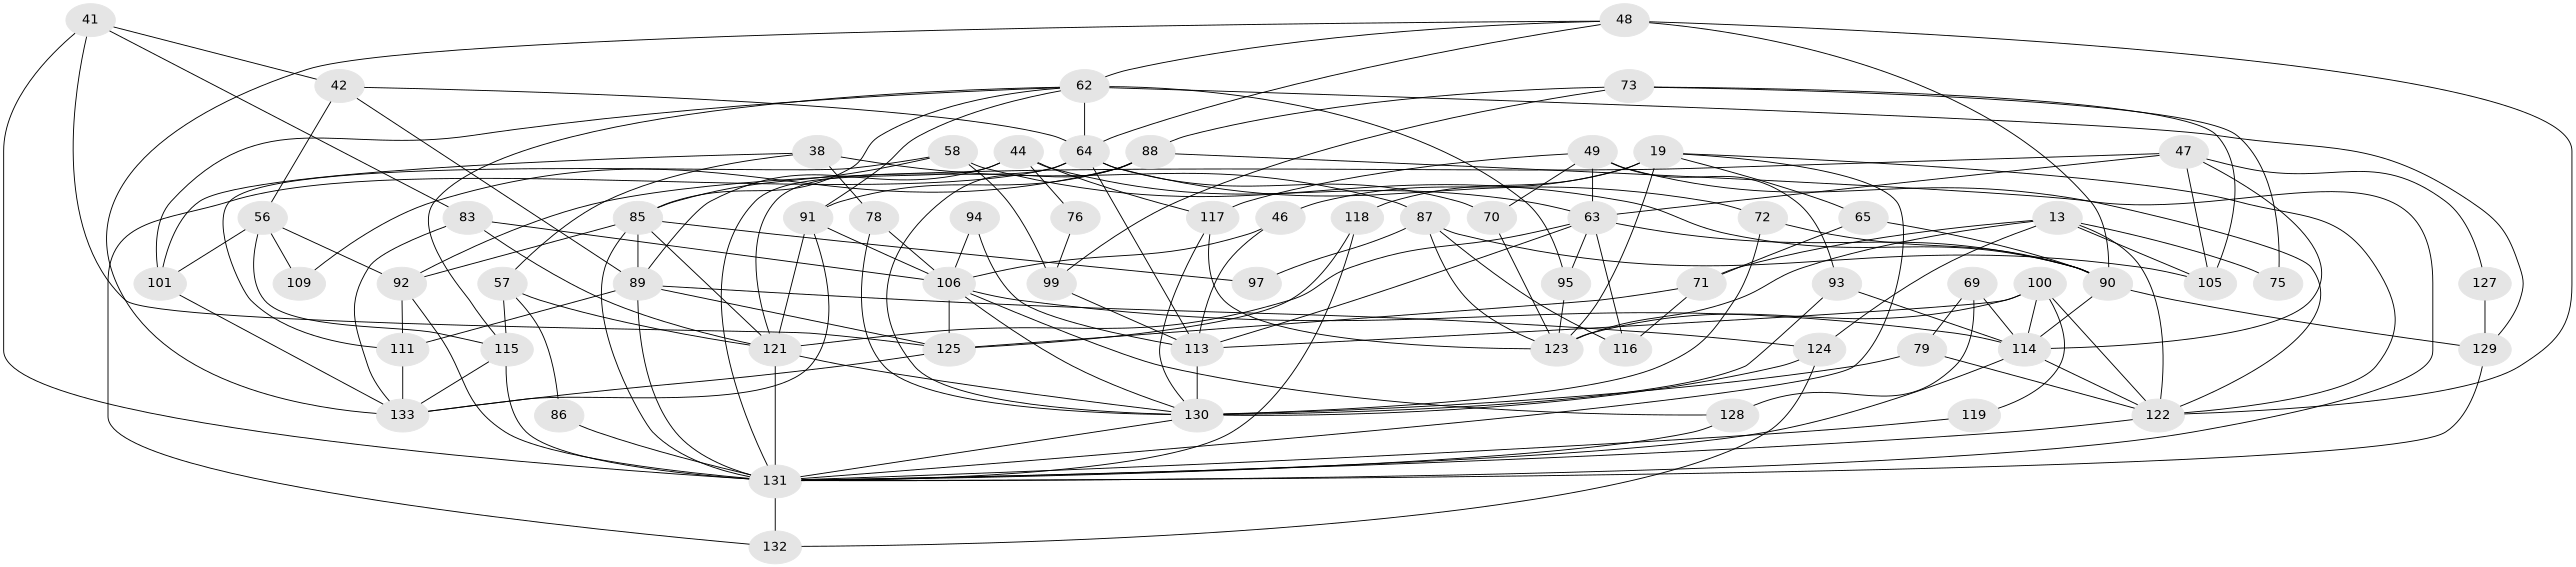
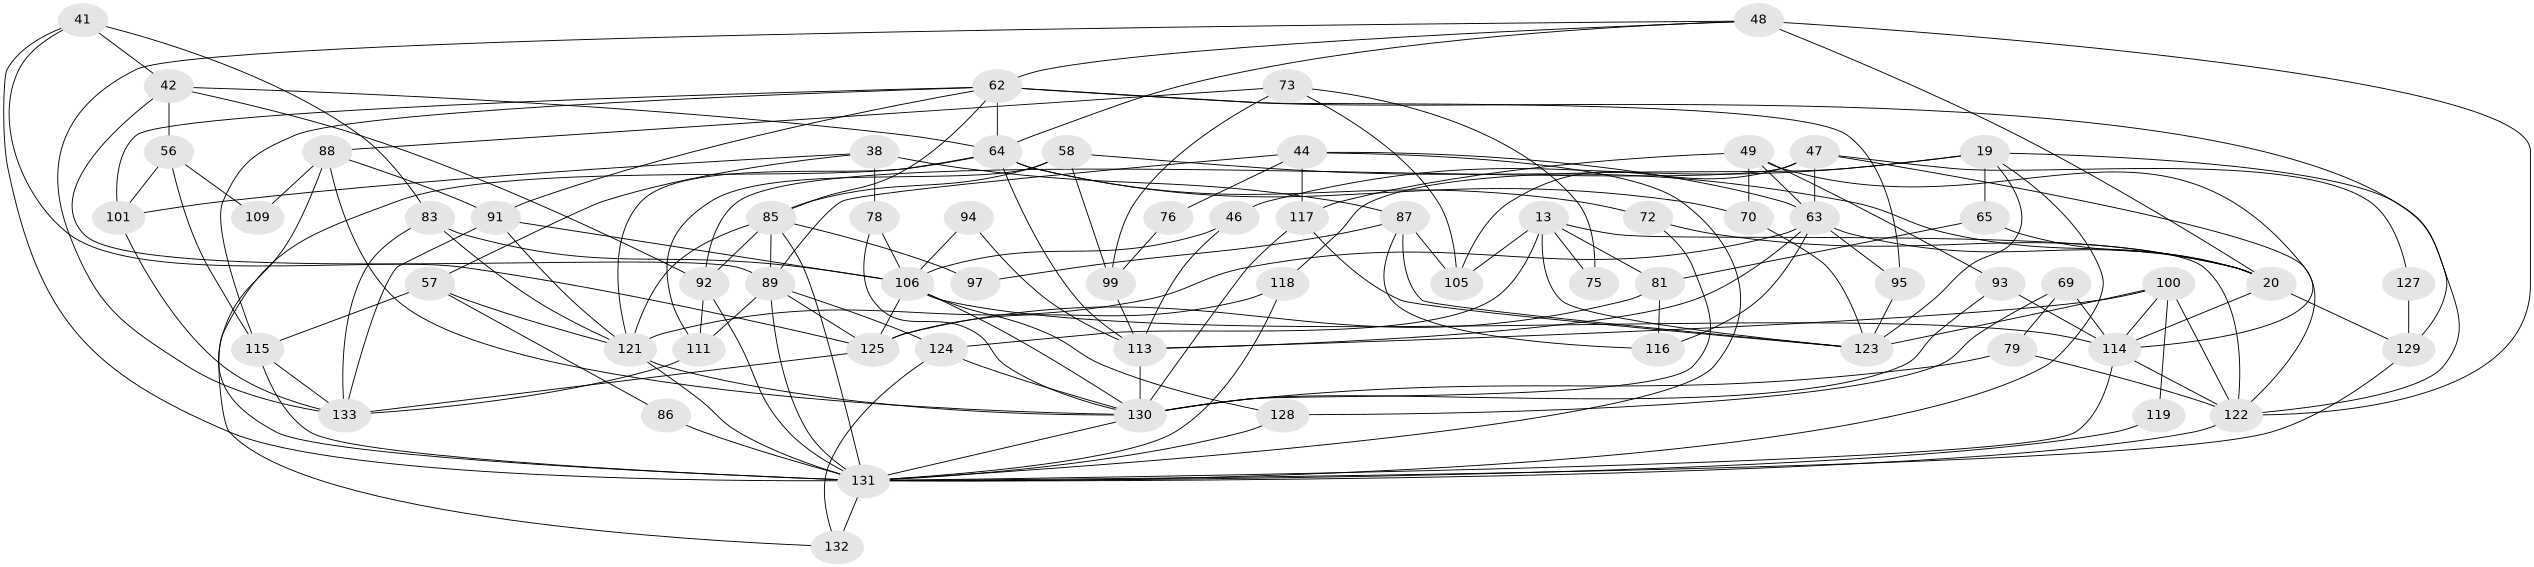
  graph {
    fontname="DejaVu Sans"
    node [color=gray90 fontname="DejaVu Sans" style=filled]
    edge [fontname="DejaVu Sans"]
    13 [super="+11"]
-   71
+   71 [label=81]
    75
    105
    122 [super="+112"]
    123 [super="+59"]
    124 [super="+54"]
    125 [super="+39"]
    116
    131 [super="+110+66+120+36"]
    132
    130 [super="+26+126+103"]
    19
    46
    65
    118 [super="+68"]
    n17 [label=106 super="+104+40"]
    113 [super="+22+106"]
-   90 [super="+80+74"]
+   90 [super="+80+74" label=20]
    38
    57
    78
    87 [super="+67"]
    101 [super="+1"]
    115 [super="+16"]
    86
    121 [super="+98+108"]
    97
    133 [super="+60"]
    41
    42
    83
    56
    64 [super="+45+35"]
    89 [super="+53+8"]
    92 [super="+52"]
    109
    70
    72 [super="+20"]
    111
    44 [super="+4+24"]
    63 [super="+3+55"]
    76
    117
    95
    99
    114 [super="+23+84"]
    128
    47
    127
    129 [super="+37"]
    48 [super="+10"]
    62 [super="+15"]
    85 [super="+82"]
    91
    49 [super="+29"]
    93
    58
    69
    79
    73
    88 [super="+61"]
    94
    100
    119
    13 -- 71
    13 -- 75 [weight=2]
    13 -- 105
    13 -- 122
    13 -- 123
    13 -- 124
    71 -- 125
    71 -- 116
    122 -- 131
    124 -- 132
    124 -- 130
    125 -- 133 [weight=2]
    131 -- 132 [weight=2]
    130 -- 131 [weight=2]
    19 -- 122
    19 -- 123
    19 -- 131
    19 -- 46
    19 -- 65
    19 -- 118 [weight=2]
    46 -- n17
    46 -- 113
    65 -- 71
    65 -- 90
    118 -- 125
    118 -- 131
    n17 -- 125
    n17 -- 130
    n17 -- 114
    n17 -- 128
    113 -- 130 [weight=2]
    90 -- 114 [weight=2]
    90 -- 129 [weight=2]
    38 -- 57
    38 -- 78
    38 -- 87 [weight=2]
    38 -- 101
    57 -- 115
    57 -- 86
    57 -- 121
    78 -- 130
    78 -- n17
    87 -- 105
    87 -- 123
    87 -- 116
    87 -- 97
    101 -- 133
    115 -- 131
    115 -- 133
    86 -- 131 [weight=3]
    121 -- 131 [weight=5]
    121 -- 130 [weight=2]
    41 -- 125
    41 -- 131
    41 -- 42
    41 -- 83
    42 -- 56
    42 -- 64
    42 -- 89
    83 -- n17
    83 -- 121
    83 -- 133
    56 -- 101
    56 -- 115 [weight=2]
-   56 -- 92
+   42 -- 92
    56 -- 109
    64 -- 132
    64 -- 113
    64 -- 121 [weight=2]
    64 -- 70
    64 -- 72
    89 -- 124
    89 -- 125
    89 -- 131
    89 -- 111
    92 -- 131 [weight=2]
    92 -- 111
    70 -- 123
    72 -- 130
    72 -- 90
    111 -- 133
    44 -- 131
    44 -- 89
    44 -- 63
    44 -- 76
    44 -- 117 [weight=2]
    63 -- 116
    63 -- 113 [weight=2]
    63 -- 90 [weight=2]
    63 -- 121
    63 -- 95
    76 -- 99
    117 -- 123
    117 -- 130
    95 -- 123
    99 -- 113
    114 -- 122
    114 -- 131 [weight=3]
    128 -- 131 [weight=2]
    47 -- 105
    47 -- 92
    47 -- 63 [weight=2]
    47 -- 114
    47 -- 127
    127 -- 129
    129 -- 131
    48 -- 122 [weight=2]
    48 -- 90 [weight=2]
    48 -- 133
    48 -- 64
    48 -- 62 [weight=2]
    62 -- 101
    62 -- 115
    62 -- 64
    62 -- 95
    62 -- 129
    62 -- 85
    62 -- 91
    85 -- 131
    85 -- 121
    85 -- 97
    85 -- 89 [weight=2]
    85 -- 92
    91 -- n17
    91 -- 121
    91 -- 133
    49 -- 122
    49 -- 70
    49 -- 63
    49 -- 117
    49 -- 93
    93 -- 130 [weight=4]
    93 -- 114
    58 -- 90
    58 -- 111
    58 -- 99
    58 -- 85
    69 -- 114
    69 -- 128
    69 -- 79
    79 -- 122
    79 -- 130
    73 -- 75
    73 -- 105
    73 -- 99
    73 -- 88
    88 -- 131 [weight=2]
    88 -- 130
    88 -- 109
    88 -- 91
    94 -- n17
    94 -- 113
    100 -- 122
    100 -- 123
    100 -- 113
    100 -- 114 [weight=2]
    100 -- 119
    119 -- 131
  }
